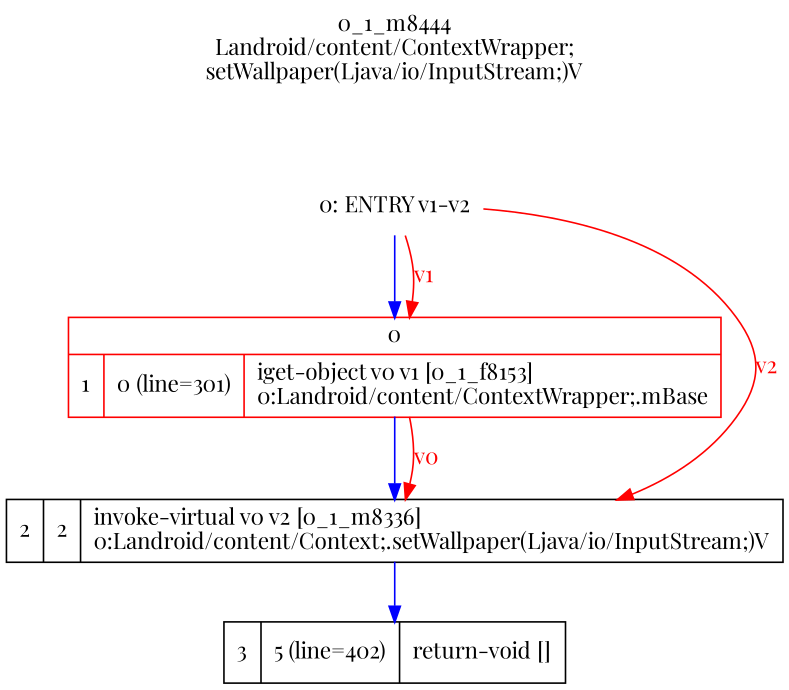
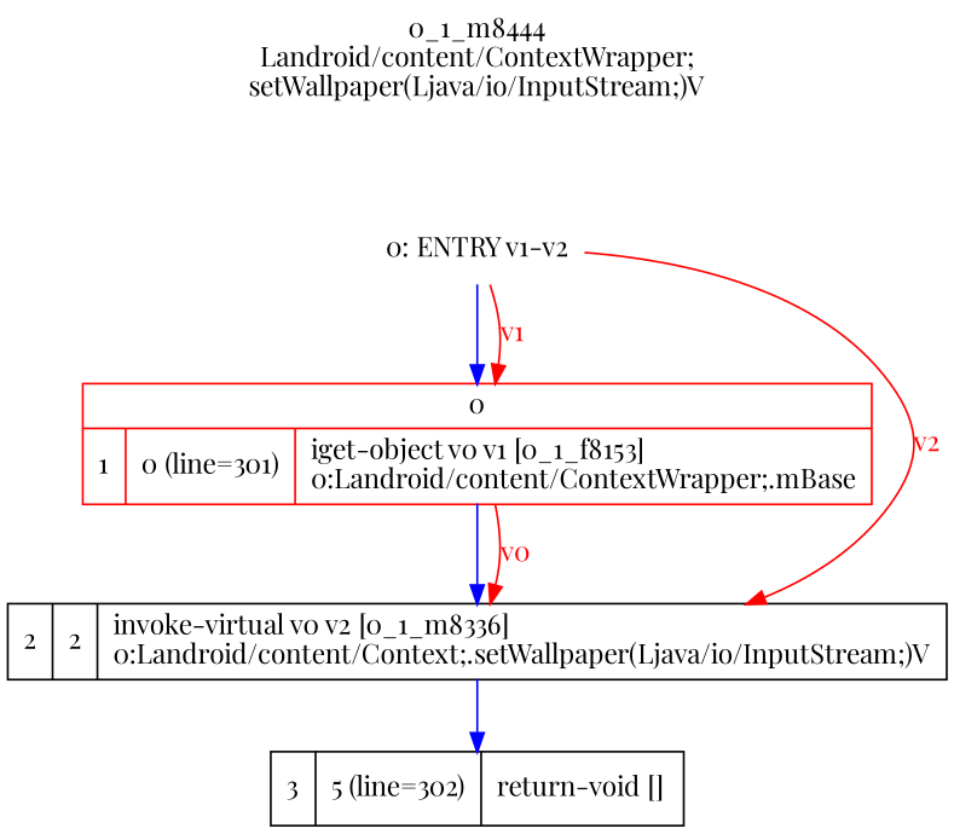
  digraph {
    fontname="Playfair Display"
    label="0_1_m8444\nLandroid/content/ContextWrapper;\nsetWallpaper(Ljava/io/InputStream;)V"
    labelloc=t
    rankdir=UD
    node [fontname="Playfair Display" shape=record]
    edge [color=blue fontcolor=blue fontname="Playfair Display"]
    n1 [label="0: ENTRY v1-v2" shape=plaintext]
    n2 [color=red label="{0|{1|0 (line=301)|iget-object v0 v1 [0_1_f8153]\l0:Landroid/content/ContextWrapper;.mBase\l}}"]
    n3 [label="2|2|invoke-virtual v0 v2 [0_1_m8336]\l0:Landroid/content/Context;.setWallpaper(Ljava/io/InputStream;)V\l"]
-   n4 [label="3|5 (line=402)|return-void []\l"]
+   n4 [label="3|5 (line=302)|return-void []\l"]
    n1 -> n2 [weight=100]
    n1 -> n2 [color=red fontcolor=red label=v1]
    n1 -> n3 [color=red fontcolor=red label=v2]
    n2 -> n3 [weight=100]
    n2 -> n3 [color=red fontcolor=red label=v0]
    n3 -> n4 [weight=100]
  }
